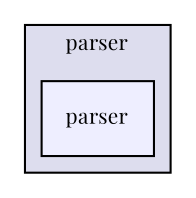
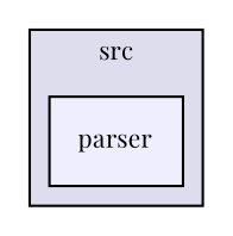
  digraph {
    compound=true
    fontname="Playfair Display"
    n1 [fillcolor="#eeeeff" fontname="Playfair Display" fontsize=10 label=parser pencolor=black shape=box style=filled]
    subgraph cluster_1 {
      bgcolor="#ddddee"
      fontsize=10
-     label=parser
+     label=src
      pencolor=black
      n1
    }
  }
